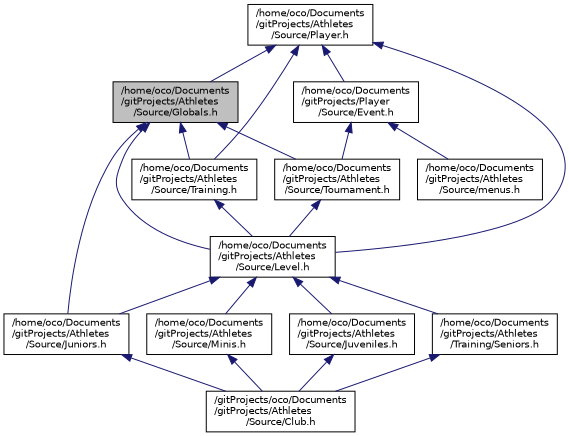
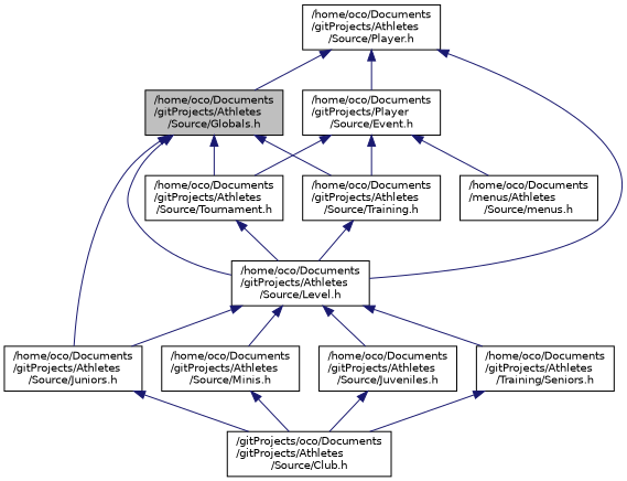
  digraph {
    node [color=black fillcolor=white fontname=Helvetica fontsize=10 shape=record style=filled]
    edge [color=midnightblue dir=back fontname=Helvetica fontsize=10 labelfontname=Helvetica labelfontsize=10 style=solid]
    n1 [fillcolor=grey75 fontcolor=black height=0.2 label="/home/oco/Documents\l/gitProjects/Athletes\l/Source/Globals.h" width=0.4]
    n2 [height=0.2 label="/home/oco/Documents\l/gitProjects/Athletes\l/Source/Level.h" width=0.4]
    n3 [height=0.2 label="/home/oco/Documents\l/gitProjects/Athletes\l/Source/Juniors.h" width=0.4]
    n4 [height=0.2 label="/home/oco/Documents\l/gitProjects/Athletes\l/Source/Tournament.h" width=0.4]
    n5 [height=0.2 label="/home/oco/Documents\l/gitProjects/Athletes\l/Source/Training.h" width=0.4]
    n6 [height=0.2 label="/home/oco/Documents\l/gitProjects/Athletes\l/Source/Minis.h" width=0.4]
    n7 [height=0.2 label="/home/oco/Documents\l/gitProjects/Athletes\l/Source/Juveniles.h" width=0.4]
    n8 [height=0.2 label="/home/oco/Documents\l/gitProjects/Athletes\l/Training/Seniors.h" width=0.4]
    n9 [height=0.2 label="/gitProjects/oco/Documents\l/gitProjects/Athletes\l/Source/Club.h" width=0.4]
    n10 [height=0.2 label="/home/oco/Documents\l/gitProjects/Athletes\l/Source/Player.h" width=0.4]
    n11 [height=0.2 label="/home/oco/Documents\l/gitProjects/Player\l/Source/Event.h" width=0.4]
-   n12 [height=0.2 label="/home/oco/Documents\l/gitProjects/Athletes\l/Source/menus.h" width=0.4]
+   n12 [height=0.2 label="/home/oco/Documents\l/menus/Athletes\l/Source/menus.h" width=0.4]
    n1 -> n2
    n1 -> n3
    n1 -> n4
    n1 -> n5
    n2 -> n3
    n2 -> n6
    n2 -> n7
    n2 -> n8
    n3 -> n9
    n4 -> n2
    n5 -> n2
    n6 -> n9
    n7 -> n9
    n8 -> n9
    n10 -> n1
    n10 -> n2
    n10 -> n11
    n11 -> n4
-   n10 -> n5
+   n11 -> n5
    n11 -> n12
  }
